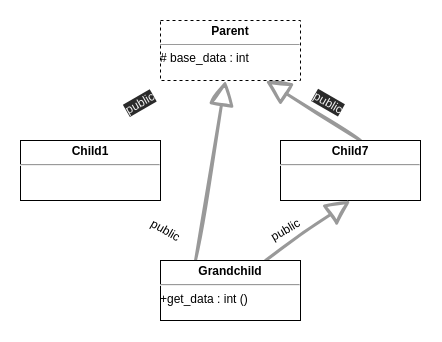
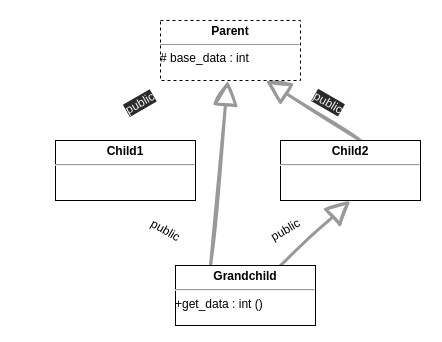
  <mxCell id="0" />
  <mxCell id="1" parent="0" />
  <mxCell id="2" style="edgeStyle=none;html=1;exitX=0.75;exitY=1;exitDx=0;exitDy=0;entryX=0.75;entryY=1;entryDx=0;entryDy=0;strokeWidth=3;strokeColor=#999999;endArrow=block;endFill=0;sketch=1;endSize=18;" edge="1" parent="1" target="3"><mxGeometry relative="1" as="geometry"><mxPoint x="360" y="140" as="sourcePoint" /></mxGeometry></mxCell>
  <mxCell id="3" value="&lt;p style=&quot;margin: 0px ; margin-top: 4px ; text-align: center&quot;&gt;&lt;b&gt;Parent&lt;/b&gt;&lt;/p&gt;&lt;hr size=&quot;1&quot;&gt;&lt;div style=&quot;height: 2px&quot;&gt;# base_data : int&lt;/div&gt;" style="verticalAlign=top;align=left;overflow=fill;fontSize=12;fontFamily=Helvetica;html=1;dashed=1;" vertex="1" parent="1"><mxGeometry x="160" y="20" width="140" height="60" as="geometry" /></mxCell>
- <mxCell id="4" value="&lt;p style=&quot;margin: 0px ; margin-top: 4px ; text-align: center&quot;&gt;&lt;b&gt;Child1&lt;/b&gt;&lt;/p&gt;&lt;hr&gt;" style="verticalAlign=top;align=left;overflow=fill;fontSize=12;fontFamily=Helvetica;html=1;" vertex="1" parent="1"><mxGeometry x="20" y="140" width="140" height="60" as="geometry" /></mxCell>
- <mxCell id="5" value="&lt;p style=&quot;margin: 0px ; margin-top: 4px ; text-align: center&quot;&gt;&lt;b&gt;Child7&lt;/b&gt;&lt;/p&gt;&lt;hr&gt;" style="verticalAlign=top;align=left;overflow=fill;fontSize=12;fontFamily=Helvetica;html=1;" vertex="1" parent="1"><mxGeometry x="280" y="140" width="140" height="60" as="geometry" /></mxCell>
+ <mxCell id="4" value="&lt;p style=&quot;margin: 0px ; margin-top: 4px ; text-align: center&quot;&gt;&lt;b&gt;Child1&lt;/b&gt;&lt;/p&gt;&lt;hr&gt;" style="verticalAlign=top;align=left;overflow=fill;fontSize=12;fontFamily=Helvetica;html=1;" vertex="1" parent="1"><mxGeometry x="55" y="140" width="140" height="60" as="geometry" /></mxCell>
+ <mxCell id="5" value="&lt;p style=&quot;margin: 0px ; margin-top: 4px ; text-align: center&quot;&gt;&lt;b&gt;Child2&lt;/b&gt;&lt;/p&gt;&lt;hr&gt;" style="verticalAlign=top;align=left;overflow=fill;fontSize=12;fontFamily=Helvetica;html=1;" vertex="1" parent="1"><mxGeometry x="280" y="140" width="140" height="60" as="geometry" /></mxCell>
  <mxCell id="6" style="edgeStyle=none;rounded=1;sketch=1;jumpStyle=none;jumpSize=5;html=1;exitX=0.25;exitY=0;exitDx=0;exitDy=0;shadow=0;endArrow=block;endFill=0;startSize=0;endSize=18;sourcePerimeterSpacing=0;targetPerimeterSpacing=0;strokeColor=#999999;strokeWidth=3;" edge="1" parent="1" source="8" target="3"><mxGeometry relative="1" as="geometry" /></mxCell>
  <mxCell id="7" style="edgeStyle=none;rounded=1;sketch=1;jumpStyle=none;jumpSize=5;html=1;exitX=0.75;exitY=0;exitDx=0;exitDy=0;entryX=0.5;entryY=1;entryDx=0;entryDy=0;shadow=0;endArrow=block;endFill=0;startSize=0;endSize=18;sourcePerimeterSpacing=0;targetPerimeterSpacing=0;strokeColor=#999999;strokeWidth=3;" edge="1" parent="1" source="8" target="5"><mxGeometry relative="1" as="geometry" /></mxCell>
- <mxCell id="8" value="&lt;p style=&quot;margin: 0px ; margin-top: 4px ; text-align: center&quot;&gt;&lt;b&gt;Grandchild&lt;/b&gt;&lt;/p&gt;&lt;hr&gt;+get_data : int ()" style="verticalAlign=top;align=left;overflow=fill;fontSize=12;fontFamily=Helvetica;html=1;" vertex="1" parent="1"><mxGeometry x="160" y="260" width="140" height="60" as="geometry" /></mxCell>
+ <mxCell id="8" value="&lt;p style=&quot;margin: 0px ; margin-top: 4px ; text-align: center&quot;&gt;&lt;b&gt;Grandchild&lt;/b&gt;&lt;/p&gt;&lt;hr&gt;+get_data : int ()" style="verticalAlign=top;align=left;overflow=fill;fontSize=12;fontFamily=Helvetica;html=1;" vertex="1" parent="1"><mxGeometry x="175" y="265" width="140" height="60" as="geometry" /></mxCell>
  <mxCell id="9" value="public" style="text;html=1;align=center;verticalAlign=middle;resizable=0;points=[];autosize=1;strokeColor=none;fillColor=none;rotation=30;" vertex="1" parent="1"><mxGeometry x="140" y="220" width="50" height="20" as="geometry" /></mxCell>
  <mxCell id="10" value="public" style="text;html=1;align=center;verticalAlign=middle;resizable=0;points=[];autosize=1;strokeColor=none;fillColor=none;rotation=-30;" vertex="1" parent="1"><mxGeometry x="260" y="220" width="50" height="20" as="geometry" /></mxCell>
  <mxCell id="11" value="&lt;span style=&quot;color: rgb(240, 240, 240); font-family: helvetica; font-size: 12px; font-style: normal; font-weight: 400; letter-spacing: normal; text-align: center; text-indent: 0px; text-transform: none; word-spacing: 0px; background-color: rgb(42, 42, 42); display: inline; float: none;&quot;&gt;public&lt;/span&gt;" style="text;whiteSpace=wrap;html=1;rotation=-30;" vertex="1" parent="1"><mxGeometry x="120" y="90" width="35" height="20" as="geometry" /></mxCell>
  <mxCell id="12" value="&lt;span style=&quot;color: rgb(240, 240, 240); font-family: helvetica; font-size: 12px; font-style: normal; font-weight: 400; letter-spacing: normal; text-align: center; text-indent: 0px; text-transform: none; word-spacing: 0px; background-color: rgb(42, 42, 42); display: inline; float: none;&quot;&gt;public&lt;/span&gt;" style="text;whiteSpace=wrap;html=1;rotation=30;" vertex="1" parent="1"><mxGeometry x="310" y="90" width="40" height="30" as="geometry" /></mxCell>
